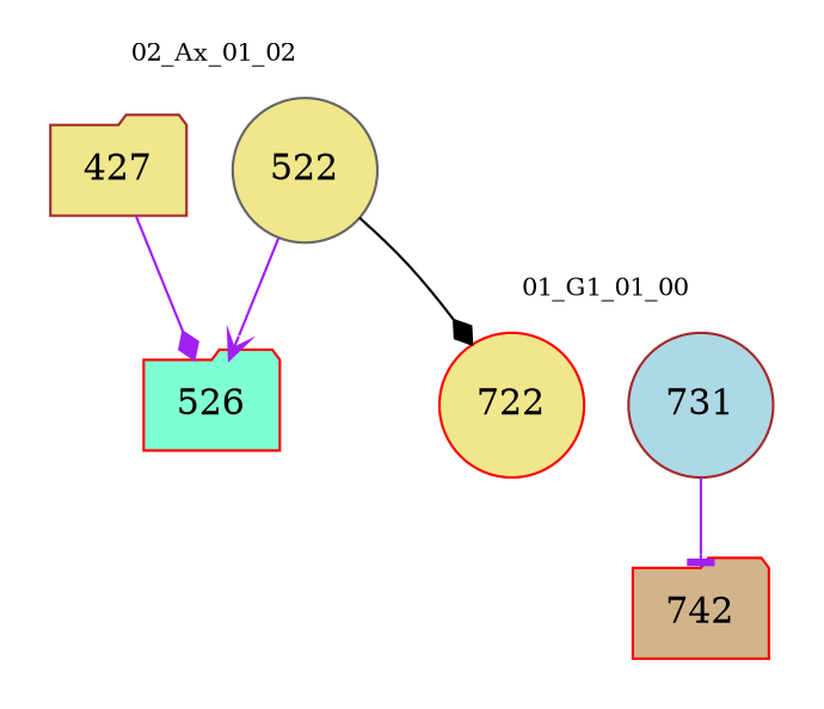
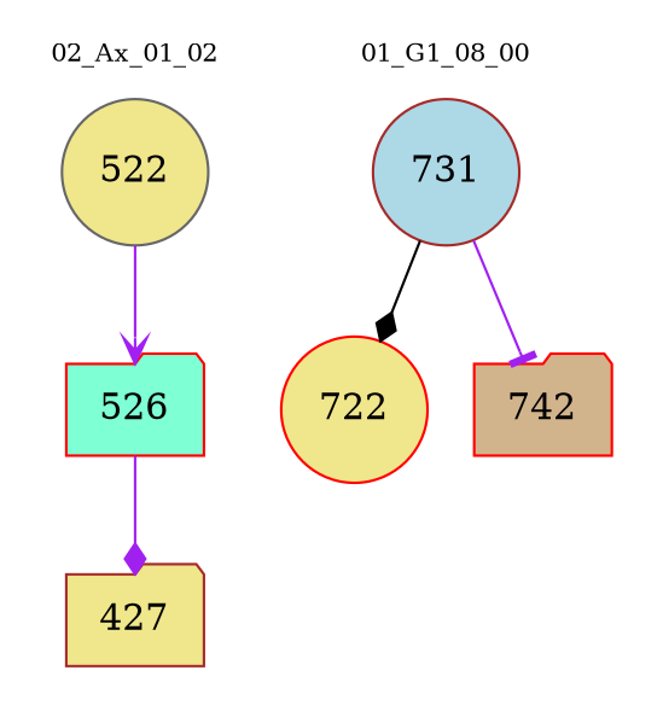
  digraph {
    node [color=red fillcolor=khaki shape=folder style=filled]
    edge [arrowhead=diamond color=purple]
    n1 [fillcolor=aquamarine label=526]
    n2 [color=gray40 label=522 shape=circle]
    n3 [color=brown label=427]
    n4 [color=brown fillcolor=lightblue label=731 shape=circle]
    n5 [label=722 shape=circle]
    n6 [fillcolor=tan label=742]
    subgraph cluster_1 {
      color=white
      fontsize=10
      label="02_Ax_01_02"
      n1
      n2
      n3
    }
    subgraph cluster_2 {
      color=white
      fontsize=10
-     label="01_G1_01_00"
+     label="01_G1_08_00"
      n4
      n5
      n6
    }
-   n3 -> n1
+   n1 -> n3
    n2 -> n1 [arrowhead=vee]
-   n2 -> n5 [color=black]
+   n4 -> n5 [color=black]
    n4 -> n6 [arrowhead=tee]
  }
